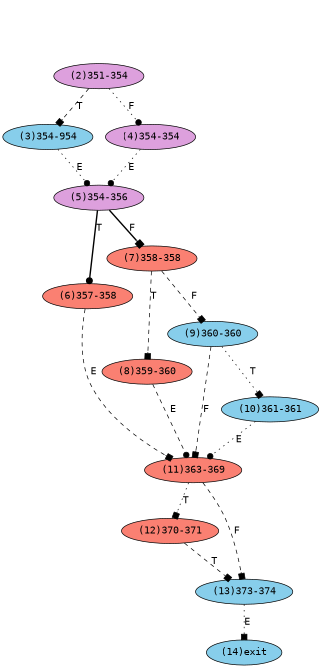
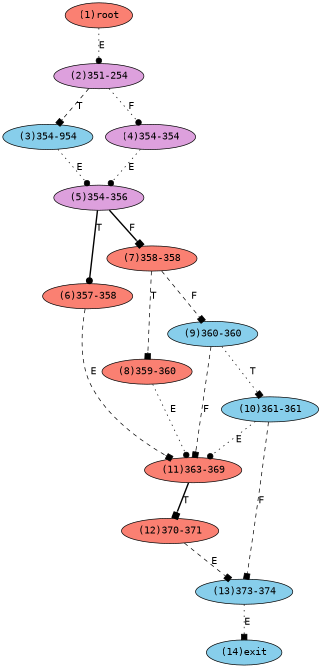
  digraph {
    fontname="DejaVu Sans Mono"
    node [fillcolor=salmon fontname="DejaVu Sans Mono" style=filled]
    edge [arrowhead=box fontname="DejaVu Sans Mono" style=dotted]
-   n2 [fillcolor=plum label="(2)351-354"]
+   n1 [label="(1)root"]
+   n2 [fillcolor=plum label="(2)351-254"]
    n3 [fillcolor=skyblue label="(3)354-954"]
    n4 [fillcolor=plum label="(4)354-354"]
    n5 [fillcolor=plum label="(5)354-356"]
    n6 [label="(6)357-358"]
    n7 [label="(7)358-358"]
    n8 [label="(11)363-369"]
    n9 [label="(8)359-360"]
    n10 [fillcolor=skyblue label="(9)360-360"]
    n11 [label="(12)370-371"]
    n12 [fillcolor=skyblue label="(13)373-374"]
    n13 [fillcolor=skyblue label="(10)361-361"]
    n14 [fillcolor=skyblue label="(14)exit"]
+   n1 -> n2 [arrowhead=dot label=E]
    n2 -> n3 [label=T style=dashed]
    n2 -> n4 [arrowhead=dot label=F]
    n3 -> n5 [arrowhead=dot label=E]
    n4 -> n5 [arrowhead=dot label=E]
    n5 -> n6 [arrowhead=dot label=T style=bold]
    n5 -> n7 [label=F style=bold]
    n6 -> n8 [label=E style=dashed]
    n7 -> n9 [label=T style=dashed]
    n7 -> n10 [label=F style=dashed]
-   n8 -> n11 [label=T]
-   n8 -> n12 [label=F style=dashed]
-   n9 -> n8 [arrowhead=dot label=E style=dashed]
+   n8 -> n11 [label=T style=bold]
+   n13 -> n12 [label=F style=dashed]
+   n9 -> n8 [arrowhead=dot label=E]
    n10 -> n8 [label=F style=dashed]
    n10 -> n13 [label=T]
-   n11 -> n12 [label=T style=dashed]
+   n11 -> n12 [label=E style=dashed]
    n12 -> n14 [label=E]
    n13 -> n8 [arrowhead=dot label=E]
  }
